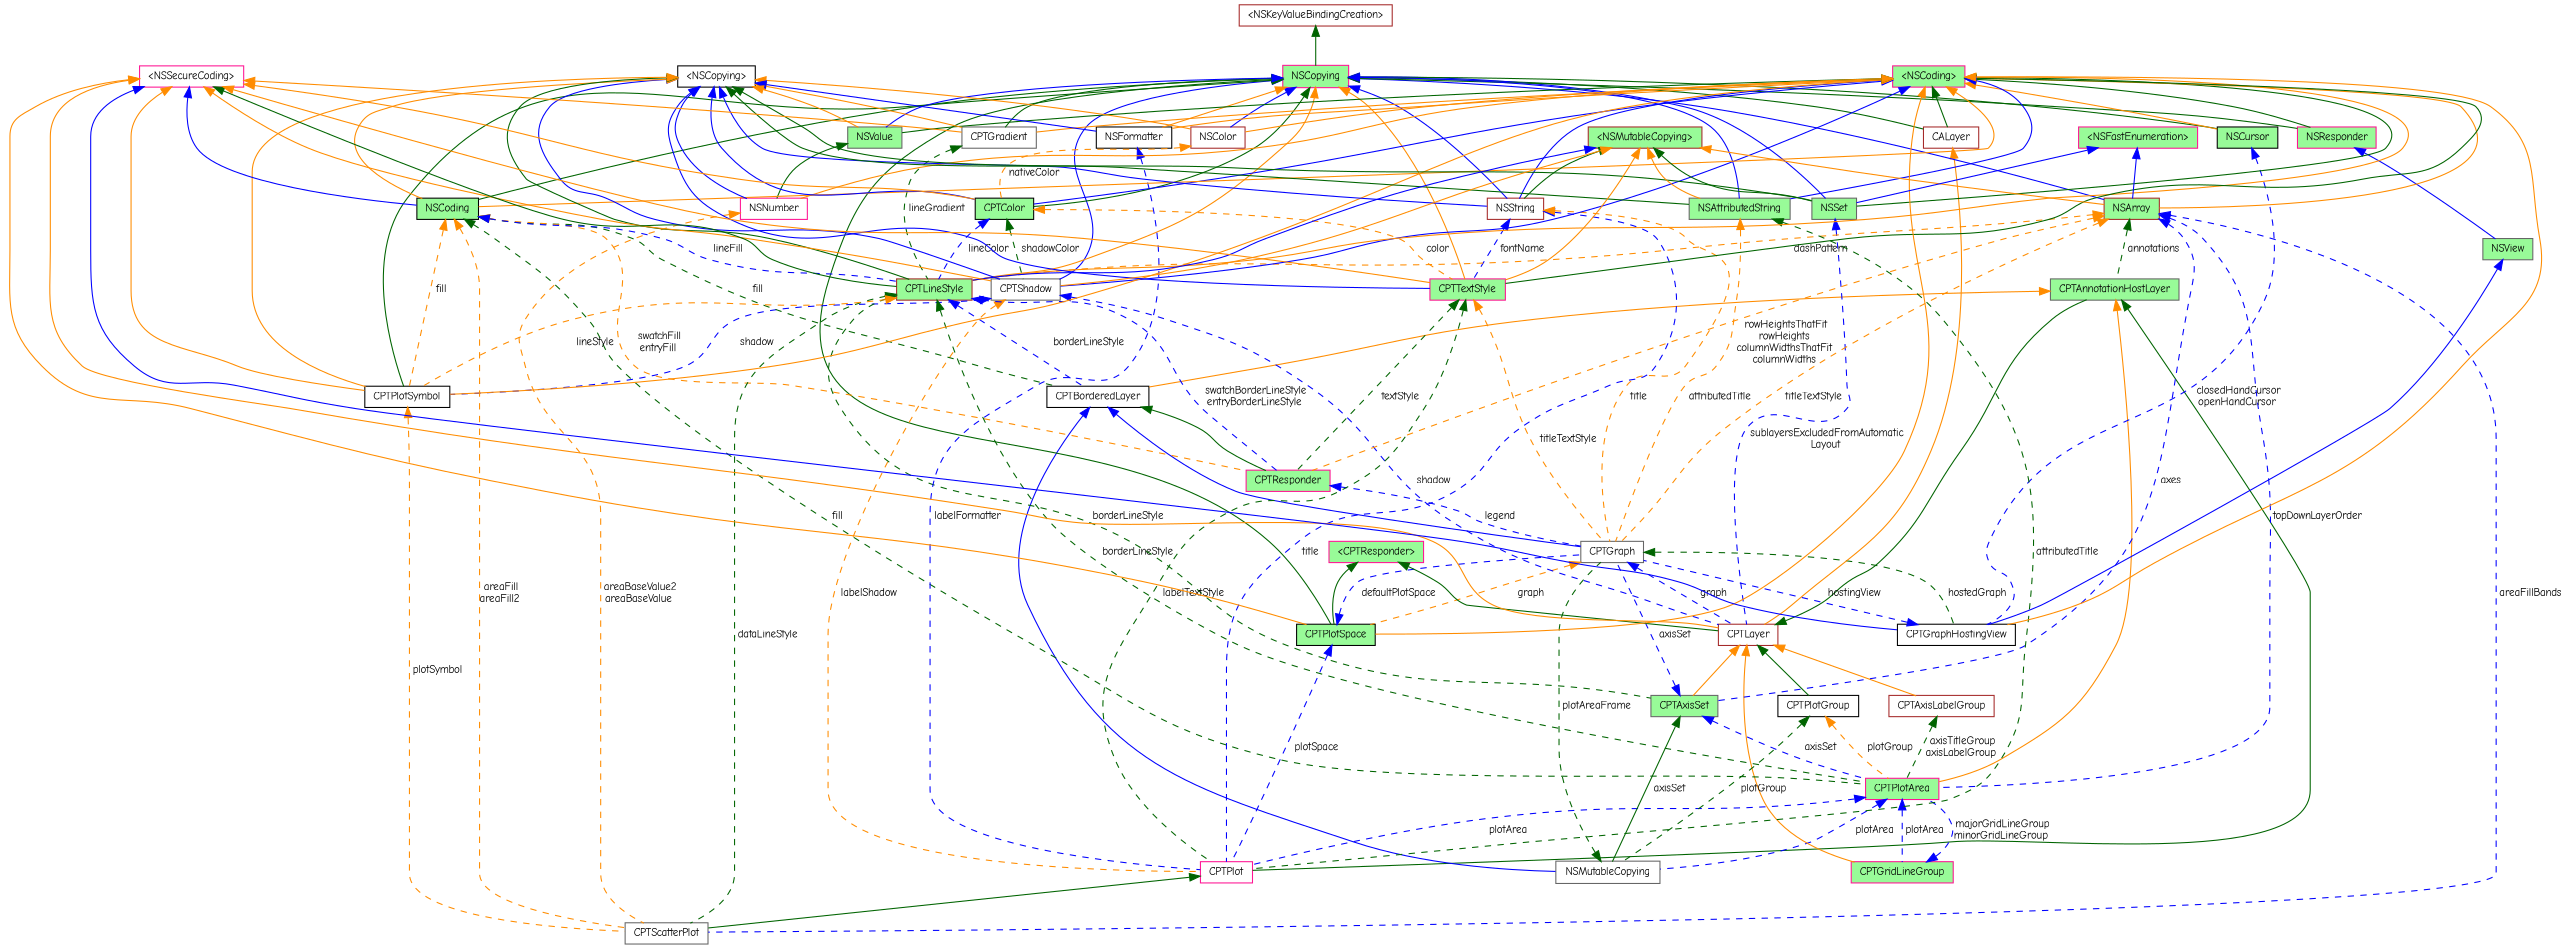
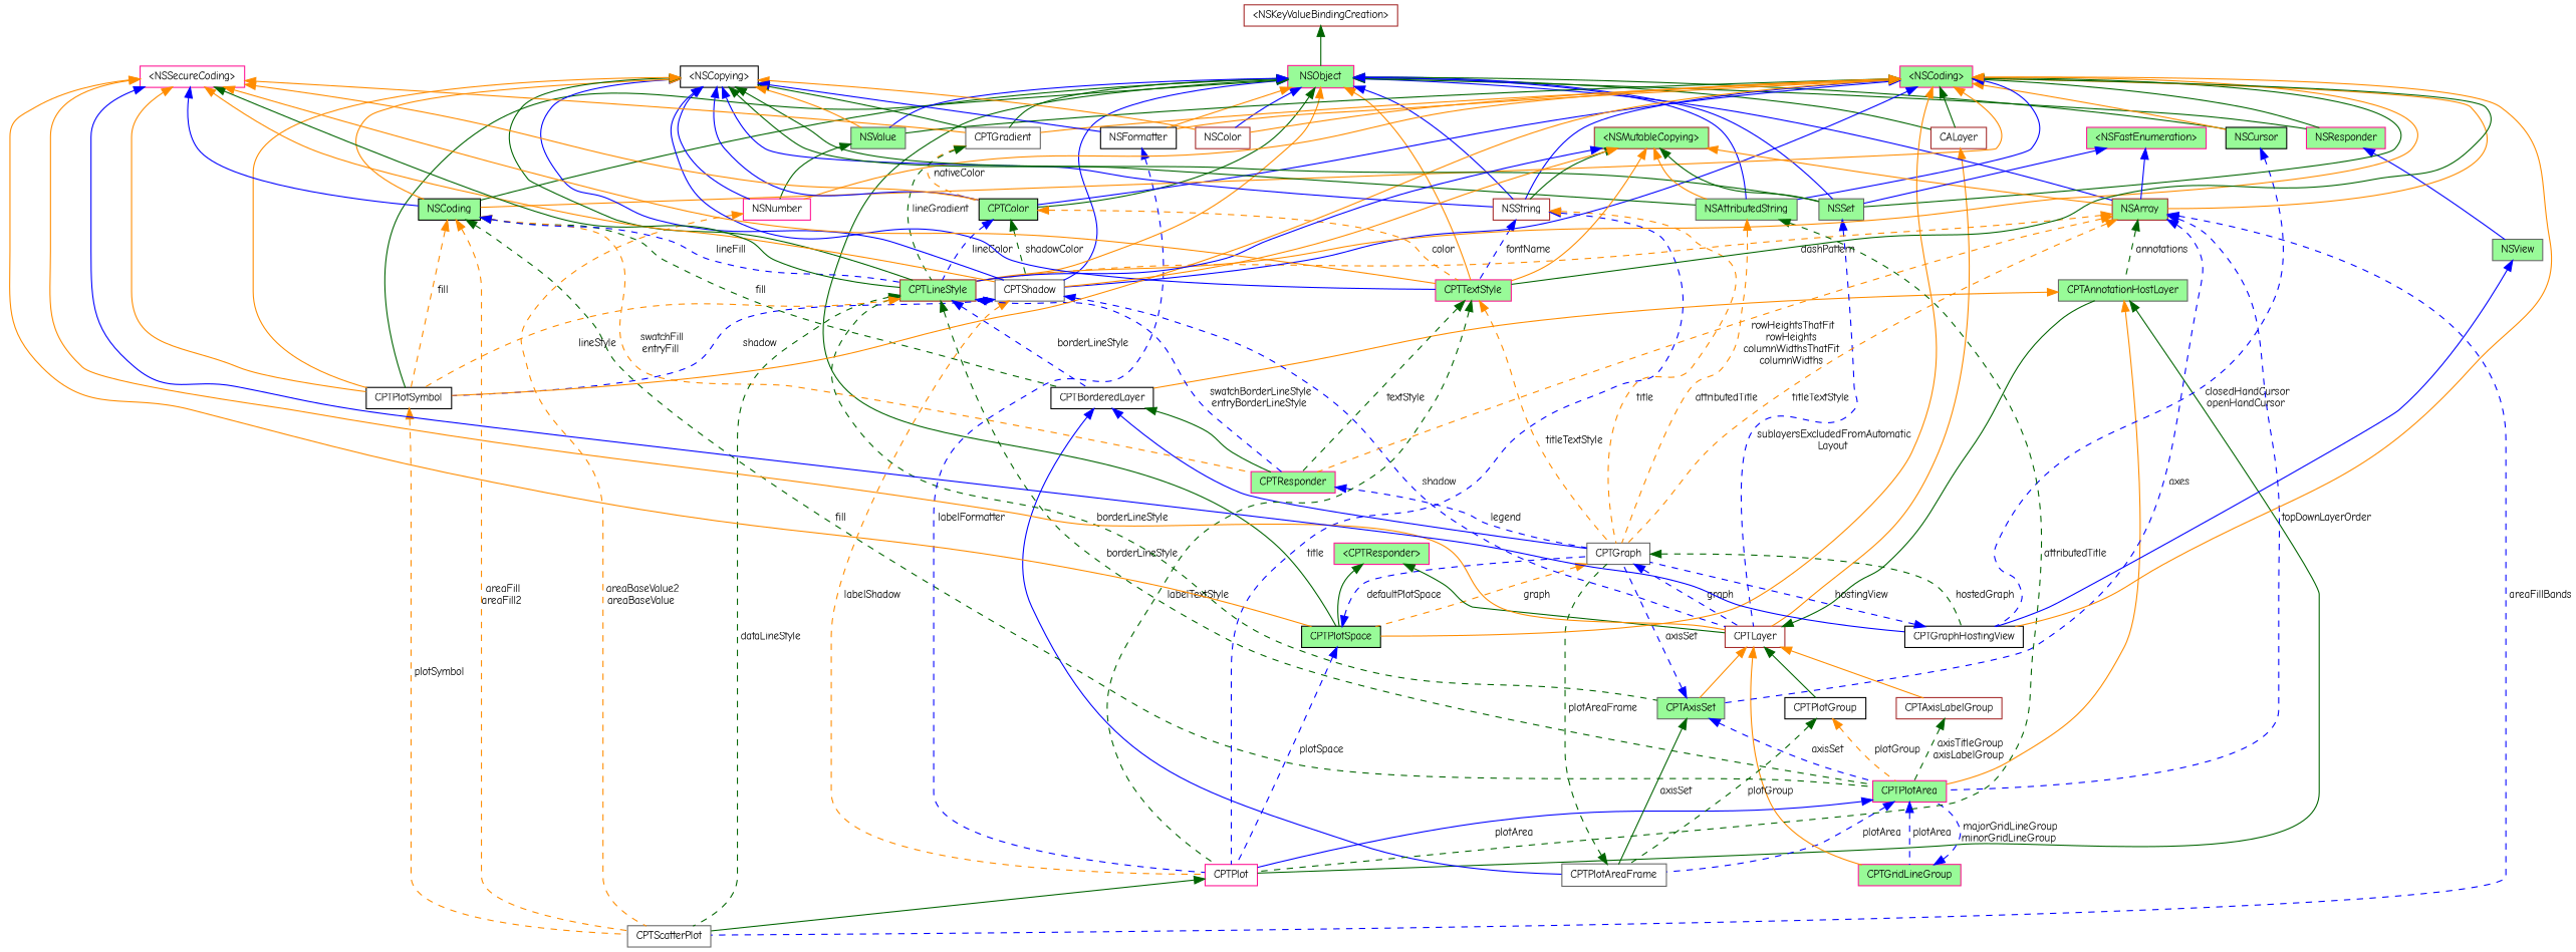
  digraph {
    fontname="Comic Neue"
    rankdir=TB
    node [color=deeppink fillcolor=palegreen fontname="Comic Neue" fontsize=10 shape=record style=filled]
    edge [color=darkorange dir=back fontname="Comic Neue" fontsize=10 labelfontname="Lucinda Grande" labelfontsize=10 style=solid]
    n1 [color=gray40 fillcolor=white fontcolor=black height=0.2 label=CPTScatterPlot width=0.4]
    n2 [fillcolor=white height=0.2 label=CPTPlot width=0.4]
    n3 [color=gray40 height=0.2 label=CPTAnnotationHostLayer width=0.4]
    n4 [color=black fillcolor=white height=0.2 label=CPTBorderedLayer width=0.4]
    n5 [height=0.2 label=CPTPlotArea width=0.4]
    n6 [color=gray40 fillcolor=white height=0.2 label=CPTGraph width=0.4]
-   n7 [color=gray40 fillcolor=white height=0.2 label=NSMutableCopying width=0.4]
+   n7 [color=gray40 fillcolor=white height=0.2 label=CPTPlotAreaFrame width=0.4]
    n8 [height=0.2 label=CPTResponder width=0.4]
    n9 [height=0.2 label=CPTGridLineGroup width=0.4]
    n10 [color=brown fillcolor=white height=0.2 label=CPTLayer width=0.4]
    n11 [color=gray40 height=0.2 label=CPTAxisSet width=0.4]
    n12 [color=brown fillcolor=white height=0.2 label=CPTAxisLabelGroup width=0.4]
    n13 [color=black fillcolor=white height=0.2 label=CPTPlotGroup width=0.4]
    n14 [color=brown fillcolor=white height=0.2 label=CALayer width=0.4]
-   n15 [height=0.2 label=NSCopying width=0.4]
+   n15 [height=0.2 label=NSObject width=0.4]
    n16 [color=brown fillcolor=white height=0.2 label=NSString width=0.4]
    n17 [color=gray40 fillcolor=white height=0.2 label=CPTShadow width=0.4]
    n18 [color=black height=0.2 label=CPTColor width=0.4]
    n19 [color=brown fillcolor=white height=0.2 label=NSColor width=0.4]
    n20 [color=gray40 height=0.2 label=NSSet width=0.4]
    n21 [color=black height=0.2 label=NSCoding width=0.4]
    n22 [color=brown height=0.2 label=CPTLineStyle width=0.4]
    n23 [color=gray40 fillcolor=white height=0.2 label=CPTGradient width=0.4]
    n24 [color=brown height=0.2 label=NSArray width=0.4]
    n25 [height=0.2 label=CPTTextStyle width=0.4]
    n26 [height=0.2 label=NSResponder width=0.4]
    n27 [color=black height=0.2 label=NSCursor width=0.4]
    n28 [color=gray40 height=0.2 label=NSAttributedString width=0.4]
    n29 [color=black height=0.2 label=CPTPlotSpace width=0.4]
    n30 [color=black fillcolor=white height=0.2 label=NSFormatter width=0.4]
    n31 [color=black fillcolor=white height=0.2 label=CPTPlotSymbol width=0.4]
    n32 [color=gray40 height=0.2 label=NSValue width=0.4]
    n33 [color=gray40 height=0.2 label=NSView width=0.4]
    n34 [color=black fillcolor=white height=0.2 label=CPTGraphHostingView width=0.4]
    n35 [fillcolor=white height=0.2 label=NSNumber width=0.4]
    n36 [height=0.2 label="\<CPTResponder\>" width=0.4]
    n37 [color=brown fillcolor=white height=0.2 label="\<NSKeyValueBindingCreation\>" width=0.4]
    n38 [height=0.2 label="\<NSCoding\>" width=0.4]
    n39 [color=black fillcolor=white height=0.2 label="\<NSCopying\>" width=0.4]
    n40 [color=brown height=0.2 label="\<NSMutableCopying\>" width=0.4]
    n41 [fillcolor=white height=0.2 label="\<NSSecureCoding\>" width=0.4]
    n42 [height=0.2 label="\<NSFastEnumeration\>" width=0.4]
    n2 -> n1 [color=darkgreen]
    n3 -> n2 [color=darkgreen]
    n3 -> n4
    n3 -> n5
    n4 -> n6 [color=blue]
    n4 -> n7 [color=blue]
    n4 -> n8 [color=darkgreen]
-   n5 -> n2 [color=blue label=" plotArea" style=dashed]
+   n5 -> n2 [color=blue label=" plotArea"]
    n5 -> n7 [color=blue label=" plotArea" style=dashed]
    n5 -> n9 [color=blue label=" plotArea" style=dashed]
    n6 -> n10 [color=blue label=" graph" style=dashed]
    n6 -> n29 [label=" graph" style=dashed]
    n6 -> n34 [color=darkgreen label=" hostedGraph" style=dashed]
    n7 -> n6 [color=darkgreen label=" plotAreaFrame" style=dashed]
    n8 -> n6 [color=blue label=" legend" style=dashed]
    n9 -> n5 [color=blue label=" majorGridLineGroup\nminorGridLineGroup" style=dashed]
    n10 -> n3 [color=darkgreen]
    n10 -> n9
    n10 -> n11
    n10 -> n12
    n10 -> n13 [color=darkgreen]
    n11 -> n5 [color=blue label=" axisSet" style=dashed]
    n11 -> n6 [color=blue label=" axisSet" style=dashed]
    n11 -> n7 [color=darkgreen label=" axisSet"]
    n12 -> n5 [color=darkgreen label=" axisTitleGroup\naxisLabelGroup" style=dashed]
    n13 -> n5 [label=" plotGroup" style=dashed]
    n13 -> n7 [color=darkgreen label=" plotGroup" style=dashed]
    n14 -> n10
    n15 -> n14 [color=darkgreen]
    n15 -> n16 [color=blue]
    n15 -> n17 [color=blue]
    n15 -> n18 [color=darkgreen]
    n15 -> n19 [color=blue]
    n15 -> n20 [color=blue]
    n15 -> n21 [color=darkgreen]
    n15 -> n22
    n15 -> n23 [color=darkgreen]
    n15 -> n24 [color=blue]
    n15 -> n25
    n15 -> n26 [color=darkgreen]
    n15 -> n27 [color=darkgreen]
    n15 -> n28 [color=blue]
    n15 -> n29 [color=darkgreen]
    n15 -> n30
    n15 -> n31 [color=darkgreen]
    n15 -> n32 [color=blue]
    n16 -> n2 [color=blue label=" title" style=dashed]
    n16 -> n6 [label=" title" style=dashed]
    n16 -> n25 [color=blue label=" fontName" style=dashed]
    n17 -> n2 [label=" labelShadow" style=dashed]
    n17 -> n10 [color=blue label=" shadow" style=dashed]
    n17 -> n31 [color=blue label=" shadow" style=dashed]
    n18 -> n17 [color=darkgreen label=" shadowColor" style=dashed]
    n18 -> n22 [color=blue label=" lineColor" style=dashed]
    n18 -> n25 [label=" color" style=dashed]
-   n19 -> n18 [label=" nativeColor" style=dashed]
+   n23 -> n18 [label=" nativeColor" style=dashed]
    n20 -> n10 [color=blue label=" sublayersExcludedFromAutomatic\lLayout" style=dashed]
    n21 -> n1 [label=" areaFill\nareaFill2" style=dashed]
    n21 -> n4 [color=darkgreen label=" fill" style=dashed]
    n21 -> n5 [color=darkgreen label=" fill" style=dashed]
    n21 -> n8 [label=" swatchFill\nentryFill" style=dashed]
    n21 -> n22 [color=blue label=" lineFill" style=dashed]
    n21 -> n31 [label=" fill" style=dashed]
    n22 -> n1 [color=darkgreen label=" dataLineStyle" style=dashed]
    n22 -> n4 [color=blue label=" borderLineStyle" style=dashed]
    n22 -> n5 [color=darkgreen label=" borderLineStyle" style=dashed]
    n22 -> n8 [color=blue label=" swatchBorderLineStyle\nentryBorderLineStyle" style=dashed]
    n22 -> n11 [color=darkgreen label=" borderLineStyle" style=dashed]
    n22 -> n31 [label=" lineStyle" style=dashed]
    n23 -> n22 [color=darkgreen label=" lineGradient" style=dashed]
    n24 -> n1 [color=blue label=" areaFillBands" style=dashed]
    n24 -> n3 [color=darkgreen label=" annotations" style=dashed]
    n24 -> n5 [color=blue label=" topDownLayerOrder" style=dashed]
    n24 -> n6 [label=" titleTextStyle" style=dashed]
    n24 -> n8 [label=" rowHeightsThatFit\nrowHeights\ncolumnWidthsThatFit\ncolumnWidths" style=dashed]
    n24 -> n11 [color=blue label=" axes" style=dashed]
    n24 -> n22 [label=" dashPattern" style=dashed]
    n25 -> n2 [color=darkgreen label=" labelTextStyle" style=dashed]
    n25 -> n6 [label=" titleTextStyle" style=dashed]
    n25 -> n8 [color=darkgreen label=" textStyle" style=dashed]
    n26 -> n33 [color=blue]
    n27 -> n34 [color=blue label=" closedHandCursor\nopenHandCursor" style=dashed]
    n28 -> n2 [color=darkgreen label=" attributedTitle" style=dashed]
    n28 -> n6 [label=" attributedTitle" style=dashed]
    n29 -> n2 [color=blue label=" plotSpace" style=dashed]
    n29 -> n6 [color=blue label=" defaultPlotSpace" style=dashed]
    n30 -> n2 [color=blue label=" labelFormatter" style=dashed]
    n31 -> n1 [label=" plotSymbol" style=dashed]
    n32 -> n35 [color=darkgreen]
    n33 -> n34 [color=blue]
    n34 -> n6 [color=blue label=" hostingView" style=dashed]
    n35 -> n1 [label=" areaBaseValue2\nareaBaseValue" style=dashed]
    n36 -> n10 [color=darkgreen]
    n36 -> n29 [color=darkgreen]
    n37 -> n15 [color=darkgreen]
    n38 -> n14 [color=darkgreen]
    n38 -> n16 [color=blue]
    n38 -> n17 [color=blue]
    n38 -> n18 [color=blue]
    n38 -> n19
    n38 -> n20 [color=darkgreen]
    n38 -> n21
    n38 -> n22
    n38 -> n23
    n38 -> n24
    n38 -> n25 [color=darkgreen]
    n38 -> n26 [color=darkgreen]
    n38 -> n27
    n38 -> n28 [color=blue]
    n38 -> n29
    n38 -> n30
    n38 -> n31
    n38 -> n32 [color=darkgreen]
    n38 -> n34
    n38 -> n35
    n39 -> n16 [color=blue]
    n39 -> n17 [color=blue]
    n39 -> n18 [color=blue]
    n39 -> n19
    n39 -> n20 [color=darkgreen]
    n39 -> n21
    n39 -> n22 [color=darkgreen]
-   n39 -> n23
+   n39 -> n23 [color=darkgreen]
    n39 -> n25 [color=blue]
    n39 -> n28 [color=darkgreen]
    n39 -> n30 [color=blue]
    n39 -> n31
    n39 -> n32
    n39 -> n35 [color=blue]
    n40 -> n16 [color=darkgreen]
    n40 -> n17
    n40 -> n20 [color=darkgreen]
    n40 -> n22 [color=blue]
    n40 -> n24
    n40 -> n25
    n40 -> n28
    n41 -> n10
    n41 -> n17
    n41 -> n18
    n41 -> n21 [color=blue]
    n41 -> n22 [color=darkgreen]
    n41 -> n23
    n41 -> n25
    n41 -> n29
    n41 -> n31
    n41 -> n34 [color=blue]
    n42 -> n20 [color=blue]
    n42 -> n24 [color=blue]
  }
